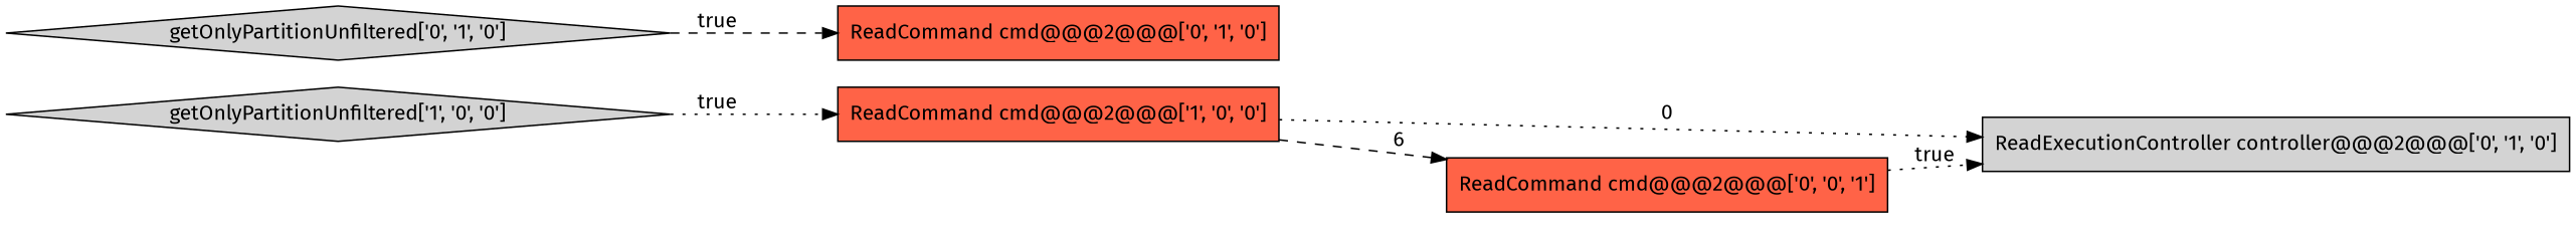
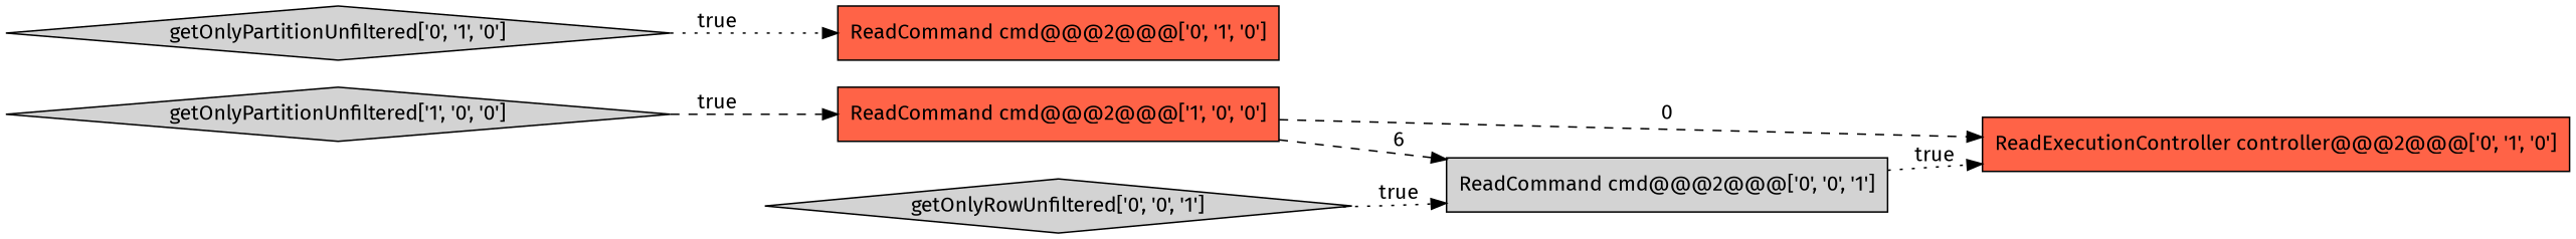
  digraph {
    fontname="Fira Sans"
    rankdir=LR
    node [fillcolor=tomato fontname="Fira Sans" shape=box style=filled]
    edge [fontname="Fira Sans" style=dotted]
    n1 [fillcolor=lightgray label="getOnlyPartitionUnfiltered['1', '0', '0']" shape=diamond]
    n2 [label="ReadCommand cmd@@@2@@@['1', '0', '0']"]
-   n3 [fillcolor=lightgray label="ReadExecutionController controller@@@2@@@['0', '1', '0']"]
-   n4 [label="ReadCommand cmd@@@2@@@['0', '0', '1']"]
+   n3 [label="ReadExecutionController controller@@@2@@@['0', '1', '0']"]
+   n4 [fillcolor=lightgray label="ReadCommand cmd@@@2@@@['0', '0', '1']"]
    n5 [fillcolor=lightgray label="getOnlyPartitionUnfiltered['0', '1', '0']" shape=diamond]
    n6 [label="ReadCommand cmd@@@2@@@['0', '1', '0']"]
-   n1 -> n2 [label=true]
-   n2 -> n3 [label=0]
+   n7 [fillcolor=lightgray label="getOnlyRowUnfiltered['0', '0', '1']" shape=diamond]
+   n1 -> n2 [label=true style=dashed]
+   n2 -> n3 [label=0 style=dashed]
    n2 -> n4 [label=6 style=dashed]
    n4 -> n3 [label=true]
-   n5 -> n6 [label=true style=dashed]
+   n5 -> n6 [label=true]
+   n7 -> n4 [label=true]
  }
